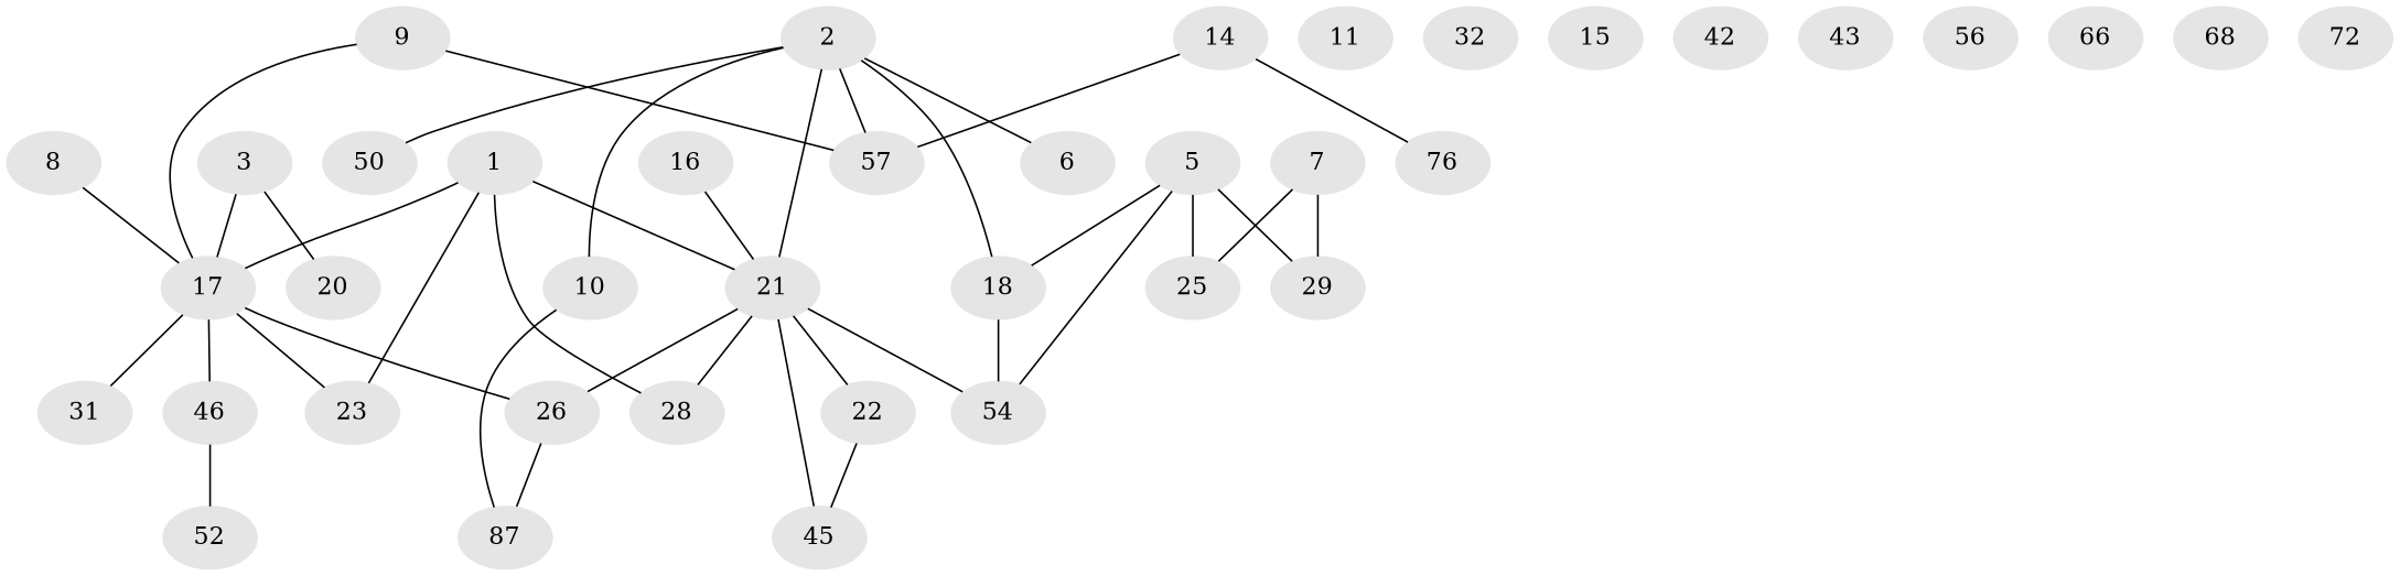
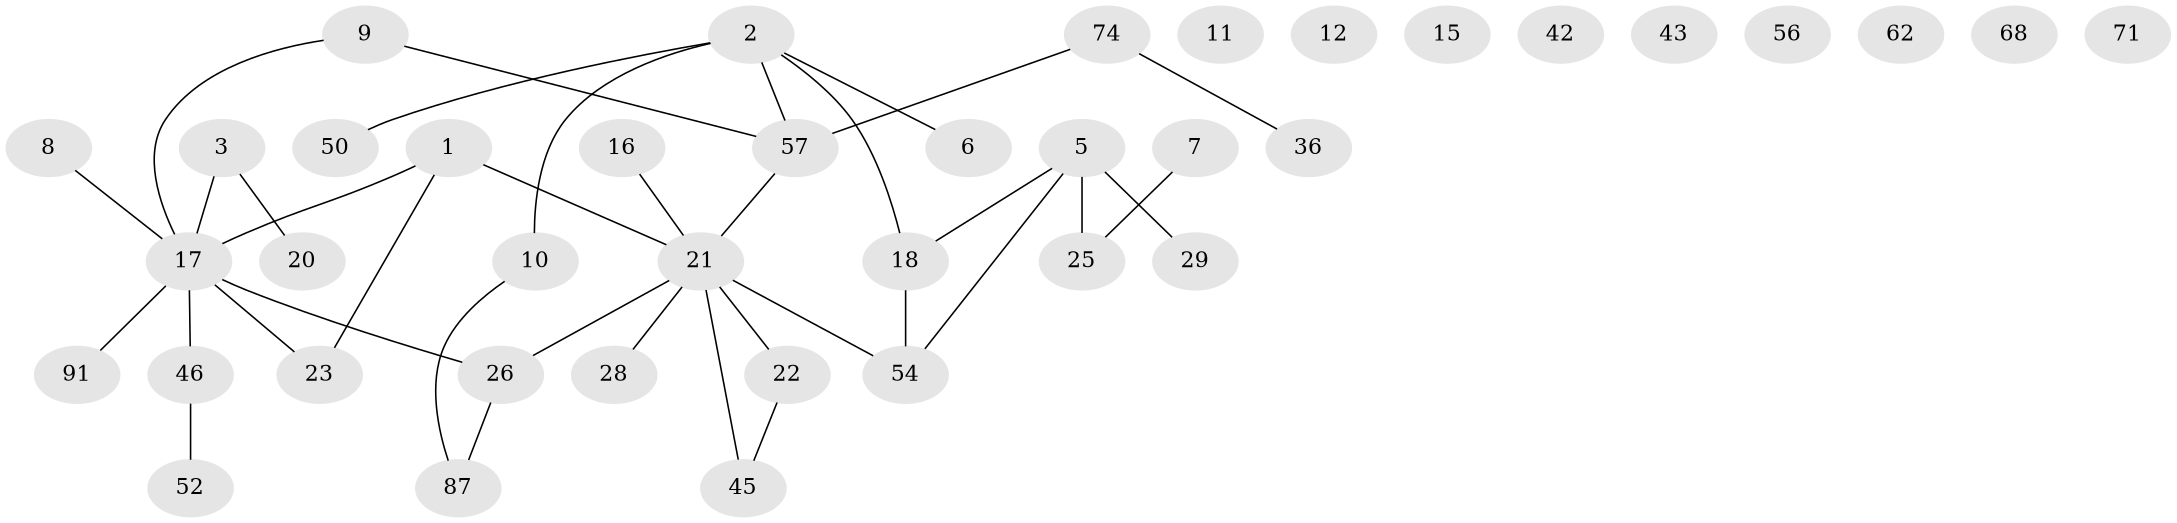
  graph {
    node [color=gray90 style=filled]
    17 [super="+69+39"]
    23 [super="+48+51+32"]
    26 [super="+38"]
-   31
+   31 [label=91]
    46
    1
    21 [super="+41+24+59+34"]
    28 [super="+77"]
    54 [super="+61"]
    22 [super="+35+66"]
    45
    2 [super="+4+72"]
    6 [super="+37"]
    10 [super="+13"]
    18 [super="+49"]
    50 [super="+53"]
    57
    n18 [label=87]
    3
    n20 [label=20 super="+74"]
    5 [super="+44"]
    25 [super="+76"]
    29 [super="+78+33"]
    7 [super="+30"]
    8
    9
    11
-   12 [label=32]
-   14 [super="+40"]
-   36 [super="+55" label=76]
+   12
+   14 [super="+40" label=74]
+   36 [super="+55"]
    15
    16 [super="+64"]
    52 [super="+58"]
    42
    43
    56
-   62 [label=66]
+   62
    68
-   71 [label=72]
+   71
    17 -- 23
    17 -- 26
    17 -- 31
    17 -- 46
    26 -- n18
    46 -- 52
    1 -- 17
    1 -- 23
    1 -- 21
-   1 -- 28
    21 -- 26
    21 -- 28
    21 -- 54
    21 -- 22
    21 -- 45
    22 -- 45
-   2 -- 21
+   57 -- 21
    2 -- 6
    2 -- 10
    2 -- 18
    2 -- 50
    2 -- 57
    10 -- n18
    18 -- 54
    3 -- 17
    3 -- n20
    5 -- 54
    5 -- 18
    5 -- 25
    5 -- 29
    7 -- 25
-   7 -- 29
    8 -- 17
    9 -- 17
    9 -- 57
    14 -- 57
    14 -- 36
    16 -- 21
  }
